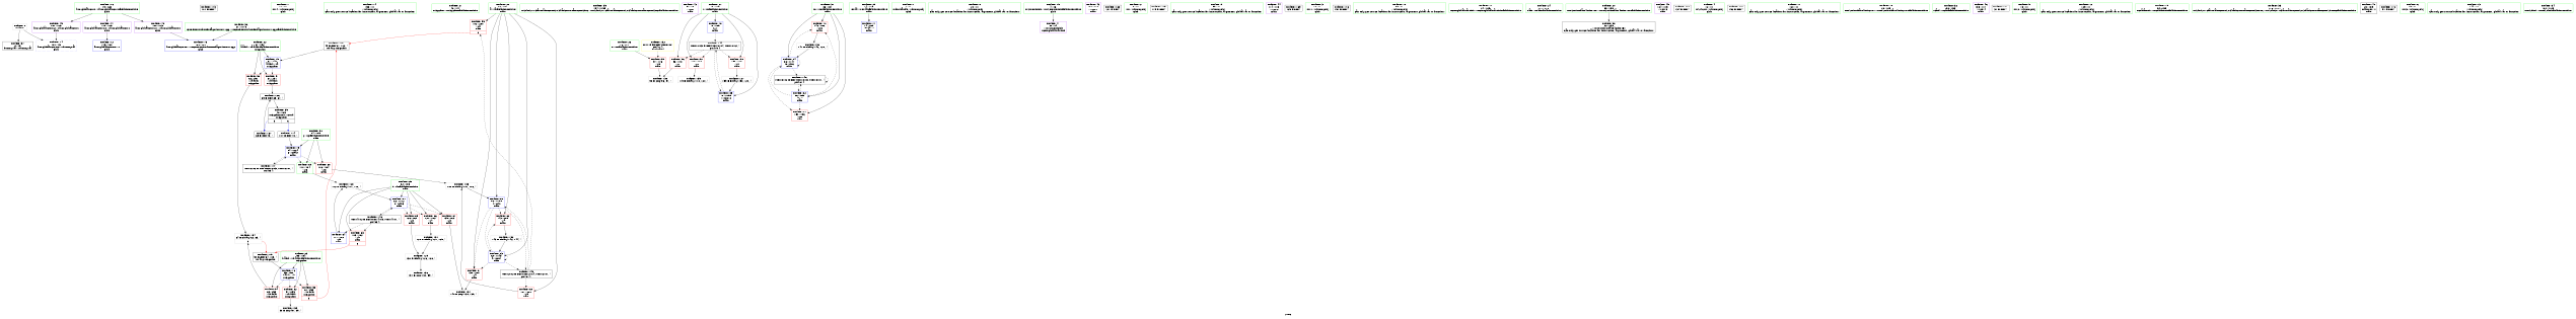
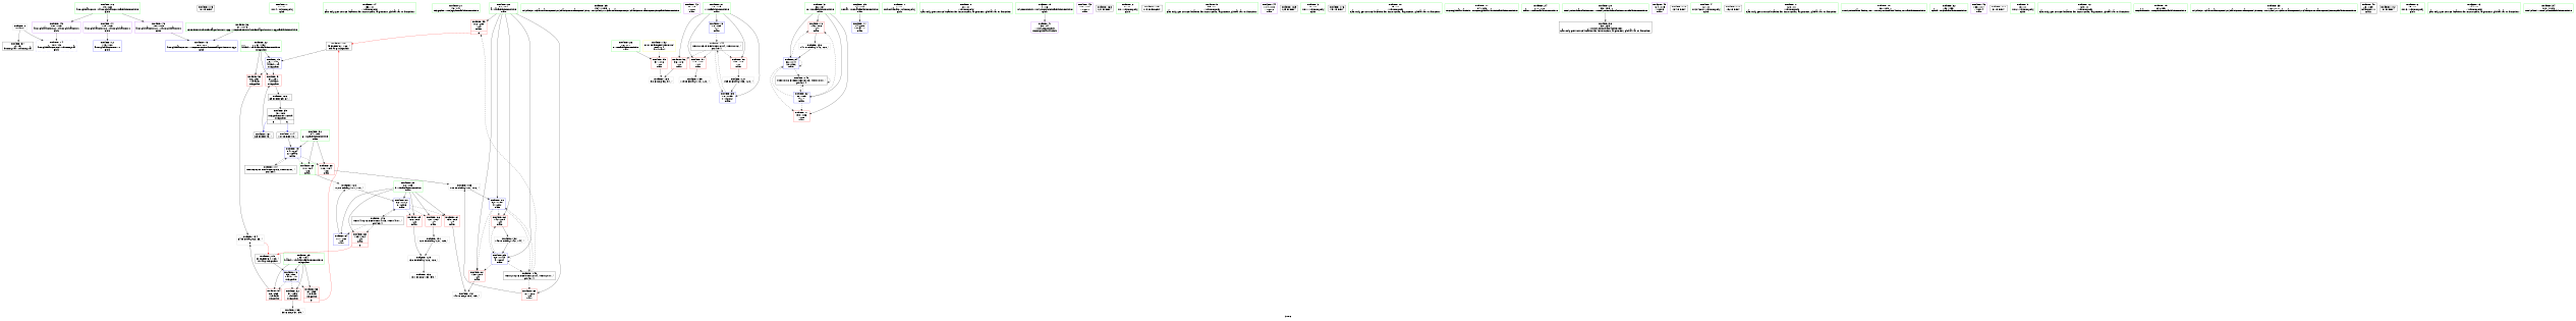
  digraph {
    label=SVFG
    node [color=green shape=record]
    edge [style=solid]
    n1 [color=grey label="{NodeID: 0\nNullPtr}"]
    n2 [color=black label="{NodeID: 37\n2\<--3\ndummyVal\<--dummyVal\n}"]
    n3 [color=blue label="{NodeID: 74\n181\<--3\nllvm.global_ctors_2\<--dummyVal\nGlob }" style=dotted]
    n4 [color=black label="{NodeID: 173\n101 = PHI()\n}"]
    n5 [label="{NodeID: 7\n17\<--1\n.str.4\<--dummyObj\nGlob }"]
    n6 [label="{NodeID: 14\n153\<--1\n\<--dummyObj\nCan only get source location for instruction, argument, global var or function.}"]
    n7 [label="{NodeID: 21\n46\<--47\n_Z3gcdxx\<--_Z3gcdxx_field_insensitive\n}"]
    n8 [label="{NodeID: 28\n80\<--81\na\<--a_field_insensitive\nmain\n}"]
    n9 [color=red label="{NodeID: 59\n102\<--80\n\<--a\nmain\n|{<s0>6}}"]
    n10 [color=red label="{NodeID: 60\n107\<--80\n\<--a\nmain\n}"]
    n11 [color=red label="{NodeID: 61\n138\<--80\n\<--a\nmain\n}"]
    n12 [color=red label="{NodeID: 62\n142\<--80\n\<--a\nmain\n}"]
    n13 [color=blue label="{NodeID: 80\n80\<--108\na\<--div\nmain\n}"]
    n14 [color=blue label="{NodeID: 83\n80\<--143\na\<--mul\nmain\n}"]
    n15 [color=black label="{NodeID: 178\n49 = PHI(61, 102, )\n0th arg _Z3gcdxx }"]
    n16 [color=grey label="{NodeID: 133\n108 = Binary(107, 106, )\n}"]
    n17 [color=grey label="{NodeID: 137\n140 = cmp(138, 139, )\n}"]
    n18 [color=grey label="{NodeID: 132\n143 = Binary(142, 144, )\n}"]
    n19 [color=black label="{NodeID: 145\nMR_12V_2 = PHI(MR_12V_4, MR_12V_1, )\npts\{81 \}\n}"]
    n20 [color=blue label="{NodeID: 75\n51\<--49\na.addr\<--a\n_Z3gcdxx\n}"]
    n21 [label="{NodeID: 35\n154\<--155\n_ZStlsISt11char_traitsIcEERSt13basic_ostreamIcT_ES5_c\<--_ZStlsISt11char_traitsIcEERSt13basic_ostreamIcT_ES5_c_field_insensitive\n}"]
    n22 [color=purple label="{NodeID: 42\n90\<--8\n\<--.str\nmain\n}"]
    n23 [color=purple label="{NodeID: 49\n181\<--19\nllvm.global_ctors_2\<--llvm.global_ctors\nGlob }"]
    n24 [color=grey label="{NodeID: 139\n58 = cmp(57, 59, )\n}"]
    n25 [color=red label="{NodeID: 56\n96\<--78\n\<--t\nmain\n}"]
    n26 [color=grey label="{NodeID: 138\n98 = cmp(96, 97, )\n}"]
    n27 [color=black label="{NodeID: 146\nMR_14V_2 = PHI(MR_14V_3, MR_14V_1, )\npts\{83 \}\n}"]
    n28 [color=red label="{NodeID: 63\n103\<--82\n\<--b\nmain\n|{<s0>6}}"]
    n29 [color=blue label="{NodeID: 64\n111\<--82\n\<--b\nmain\n}"]
    n30 [color=blue label="{NodeID: 81\n82\<--112\nb\<--div3\nmain\n}"]
    n31 [color=black label="{NodeID: 179\n50 = PHI(64, 103, )\n1st arg _Z3gcdxx }"]
    n32 [color=grey label="{NodeID: 128\n112 = Binary(111, 110, )\n}"]
    n33 [color=red label="{NodeID: 65\n126\<--82\n\<--b\nmain\n}"]
    n34 [color=red label="{NodeID: 66\n127\<--82\n\<--b\nmain\n}"]
    n35 [color=red label="{NodeID: 67\n139\<--82\n\<--b\nmain\n}"]
    n36 [color=blue label="{NodeID: 76\n53\<--50\nb.addr\<--b\n_Z3gcdxx\n}"]
    n37 [color=grey label="{NodeID: 129\n130 = Binary(126, 128, )\n}"]
    n38 [color=grey label="{NodeID: 131\n128 = Binary(127, 129, )\n}"]
    n39 [color=red label="{NodeID: 52\n57\<--53\n\<--b.addr\n_Z3gcdxx\n}"]
    n40 [color=red label="{NodeID: 53\n61\<--53\n\<--b.addr\n_Z3gcdxx\n|{<s0>3}}"]
    n41 [color=red label="{NodeID: 54\n63\<--53\n\<--b.addr\n_Z3gcdxx\n}"]
    n42 [color=red label="{NodeID: 70\n146\<--86\n\<--t8\nmain\n}"]
    n43 [color=grey label="{NodeID: 130\n147 = Binary(146, 120, )\n}"]
    n44 [color=blue label="{NodeID: 84\n86\<--147\nt8\<--inc\nmain\n}"]
    n45 [color=red label="{NodeID: 71\n150\<--86\n\<--t8\nmain\n}"]
    n46 [color=black label="{NodeID: 148\nMR_18V_2 = PHI(MR_18V_3, MR_18V_1, )\npts\{87 \}\n}"]
    n47 [color=blue label="{NodeID: 77\n74\<--89\nretval\<--\nmain\n}"]
    n48 [color=black label="{NodeID: 167\n65 = PHI(48, )\n}"]
    n49 [color=black label="{NodeID: 126\n69 = PHI(65, 67, )\n}"]
    n50 [color=black label="{NodeID: 39\n48\<--69\n_Z3gcdxx_ret\<--cond\n_Z3gcdxx\n|{<s0>3|<s1>6}}"]
    n51 [color=black label="{NodeID: 174\n104 = PHI(48, )\n}"]
    n52 [color=blue label="{NodeID: 82\n86\<--89\nt8\<--\nmain\n}"]
    n53 [label="{NodeID: 1\n7\<--1\n__dso_handle\<--dummyObj\nGlob }"]
    n54 [color=blue label="{NodeID: 79\n84\<--104\ng\<--call2\nmain\n}"]
    n55 [color=black label="{NodeID: 147\nMR_16V_2 = PHI(MR_16V_3, MR_16V_1, )\npts\{85 \}\n}"]
    n56 [color=red label="{NodeID: 68\n106\<--84\n\<--g\nmain\n}"]
    n57 [label="{NodeID: 69\n110\<--84\n\<--g\nmain\n}"]
    n58 [label="{NodeID: 8\n20\<--1\n\<--dummyObj\nCan only get source location for instruction, argument, global var or function.}"]
    n59 [label="{NodeID: 15\n4\<--6\n_ZStL8__ioinit\<--_ZStL8__ioinit_field_insensitive\nGlob }"]
    n60 [color=purple label="{NodeID: 41\n30\<--4\n\<--_ZStL8__ioinit\n__cxx_global_var_init\n}"]
    n61 [label="{NodeID: 22\n51\<--52\na.addr\<--a.addr_field_insensitive\n_Z3gcdxx\n}"]
    n62 [color=red label="{NodeID: 50\n62\<--51\n\<--a.addr\n_Z3gcdxx\n}"]
    n63 [color=red label="{NodeID: 51\n67\<--51\n\<--a.addr\n_Z3gcdxx\n}"]
    n64 [color=grey label="{NodeID: 134\n64 = Binary(62, 63, )\n|{<s0>3}}"]
    n65 [label="{NodeID: 29\n82\<--83\nb\<--b_field_insensitive\nmain\n}"]
    n66 [color=grey label="{NodeID: 136\n131 = cmp(130, 59, )\n}"]
    n67 [label="{NodeID: 36\n21\<--175\n_GLOBAL__sub_I_Endagorion_0_1.cpp\<--_GLOBAL__sub_I_Endagorion_0_1.cpp_field_insensitive\n}"]
    n68 [color=blue label="{NodeID: 73\n180\<--21\nllvm.global_ctors_1\<--_GLOBAL__sub_I_Endagorion_0_1.cpp\nGlob }"]
    n69 [color=purple label="{NodeID: 43\n100\<--10\n\<--.str.1\nmain\n}"]
    n70 [color=red label="{NodeID: 57\n118\<--78\n\<--t\nmain\n}"]
    n71 [color=grey label="{NodeID: 135\n119 = Binary(118, 120, )\n}"]
    n72 [color=blue label="{NodeID: 78\n78\<--89\nt\<--\nmain\n}"]
    n73 [color=black label="{NodeID: 144\nMR_10V_3 = PHI(MR_10V_4, MR_10V_2, )\npts\{79 \}\n}"]
    n74 [color=blue label="{NodeID: 85\n78\<--159\nt\<--inc12\nmain\n}"]
    n75 [color=red label="{NodeID: 58\n158\<--78\n\<--t\nmain\n}"]
    n76 [color=grey label="{NodeID: 127\n159 = Binary(158, 120, )\n}"]
    n77 [color=black label="{NodeID: 168\n121 = PHI()\n}"]
    n78 [label="{NodeID: 2\n8\<--1\n.str\<--dummyObj\nGlob }"]
-   n79 [color=black label="{NodeID: 175\n115 = PHI()\n}"]
+   n79 [color=black label="{NodeID: 175\n115 = ENCHI()\n}"]
    n80 [label="{NodeID: 9\n59\<--1\n\<--dummyObj\nCan only get source location for instruction, argument, global var or function.}"]
    n81 [label="{NodeID: 16\n19\<--23\nllvm.global_ctors\<--llvm.global_ctors_field_insensitive\nGlob }"]
    n82 [color=purple label="{NodeID: 47\n179\<--19\nllvm.global_ctors_0\<--llvm.global_ctors\nGlob }"]
    n83 [color=purple label="{NodeID: 48\n180\<--19\nllvm.global_ctors_1\<--llvm.global_ctors\nGlob }"]
    n84 [color=blue label="{NodeID: 72\n179\<--20\nllvm.global_ctors_0\<--\nGlob }"]
    n85 [label="{NodeID: 23\n53\<--54\nb.addr\<--b.addr_field_insensitive\n_Z3gcdxx\n}"]
    n86 [label="{NodeID: 30\n84\<--85\ng\<--g_field_insensitive\nmain\n}"]
    n87 [color=purple label="{NodeID: 44\n114\<--13\n\<--.str.2\nmain\n}"]
    n88 [color=black label="{NodeID: 169\n125 = PHI()\n}"]
    n89 [label="{NodeID: 3\n10\<--1\n.str.1\<--dummyObj\nGlob }"]
    n90 [color=black label="{NodeID: 176\n151 = PHI()\n}"]
    n91 [label="{NodeID: 10\n89\<--1\n\<--dummyObj\nCan only get source location for instruction, argument, global var or function.}"]
    n92 [label="{NodeID: 17\n24\<--25\n__cxx_global_var_init\<--__cxx_global_var_init_field_insensitive\n}"]
    n93 [label="{NodeID: 24\n71\<--72\nmain\<--main_field_insensitive\n}"]
    n94 [label="{NodeID: 31\n86\<--87\nt8\<--t8_field_insensitive\nmain\n}"]
    n95 [color=black label="{NodeID: 38\n32\<--33\n\<--_ZNSt8ios_base4InitD1Ev\nCan only get source location for instruction, argument, global var or function.}"]
    n96 [color=purple label="{NodeID: 45\n124\<--15\n\<--.str.3\nmain\n}"]
    n97 [color=black label="{NodeID: 170\n134 = PHI()\n}"]
    n98 [label="{NodeID: 4\n12\<--1\n_ZSt4cout\<--dummyObj\nGlob }"]
    n99 [color=black label="{NodeID: 177\n152 = PHI()\n}"]
    n100 [label="{NodeID: 11\n120\<--1\n\<--dummyObj\nCan only get source location for instruction, argument, global var or function.}"]
    n101 [label="{NodeID: 18\n28\<--29\n_ZNSt8ios_base4InitC1Ev\<--_ZNSt8ios_base4InitC1Ev_field_insensitive\n}"]
    n102 [label="{NodeID: 25\n74\<--75\nretval\<--retval_field_insensitive\nmain\n}"]
    n103 [label="{NodeID: 32\n92\<--93\nscanf\<--scanf_field_insensitive\n}"]
    n104 [color=purple label="{NodeID: 46\n133\<--17\n\<--.str.4\nmain\n}"]
    n105 [color=black label="{NodeID: 171\n31 = PHI()\n}"]
    n106 [label="{NodeID: 5\n13\<--1\n.str.2\<--dummyObj\nGlob }"]
    n107 [label="{NodeID: 12\n129\<--1\n\<--dummyObj\nCan only get source location for instruction, argument, global var or function.}"]
    n108 [label="{NodeID: 19\n34\<--35\n__cxa_atexit\<--__cxa_atexit_field_insensitive\n}"]
    n109 [label="{NodeID: 26\n76\<--77\nT\<--T_field_insensitive\nmain\n}"]
    n110 [color=red label="{NodeID: 55\n97\<--76\n\<--T\nmain\n}"]
    n111 [label="{NodeID: 33\n116\<--117\n_ZStlsISt11char_traitsIcEERSt13basic_ostreamIcT_ES5_PKc\<--_ZStlsISt11char_traitsIcEERSt13basic_ostreamIcT_ES5_PKc_field_insensitive\n}"]
    n112 [color=black label="{NodeID: 40\n73\<--89\nmain_ret\<--\nmain\n}"]
    n113 [color=black label="{NodeID: 172\n91 = PHI()\n}"]
    n114 [label="{NodeID: 6\n15\<--1\n.str.3\<--dummyObj\nGlob }"]
    n115 [label="{NodeID: 13\n144\<--1\n\<--dummyObj\nCan only get source location for instruction, argument, global var or function.}"]
    n116 [label="{NodeID: 20\n33\<--39\n_ZNSt8ios_base4InitD1Ev\<--_ZNSt8ios_base4InitD1Ev_field_insensitive\n}"]
    n117 [label="{NodeID: 27\n78\<--79\nt\<--t_field_insensitive\nmain\n}"]
    n118 [label="{NodeID: 34\n122\<--123\n_ZNSolsEi\<--_ZNSolsEi_field_insensitive\n}"]
    n119 [color=yellow label="{NodeID: 152\n8V_1 = ENCHI(MR_8V_0)\npts\{77 \}\nFun[main]}" style=double]
    n1 -> n2
    n1 -> n3
    n8 -> n9
    n8 -> n10
    n8 -> n11
    n8 -> n12
    n8 -> n13
    n8 -> n14
    n9 -> n15 [color=red tailport=s0]
    n10 -> n16
    n11 -> n17
    n12 -> n18
    n13 -> n11 [style=dashed]
    n13 -> n12 [style=dashed]
    n13 -> n14 [style=dashed]
    n13 -> n19 [style=dashed]
    n14 -> n11 [style=dashed]
    n14 -> n12 [style=dashed]
    n14 -> n14 [style=dashed]
    n14 -> n19 [style=dashed]
    n15 -> n20
    n16 -> n13
    n18 -> n14
    n19 -> n9 [style=dashed]
    n19 -> n10 [style=dashed]
    n19 -> n13 [style=dashed]
    n20 -> n62 [style=dashed]
    n20 -> n63 [style=dashed]
    n23 -> n3
    n25 -> n26
    n27 -> n28 [style=dashed]
    n27 -> n29 [style=dashed]
    n27 -> n30 [style=dashed]
    n28 -> n31 [color=red tailport=s0]
    n29 -> n32
    n30 -> n27 [style=dashed]
    n30 -> n33 [style=dashed]
    n30 -> n34 [style=dashed]
    n30 -> n35 [style=dashed]
    n31 -> n36
    n32 -> n30
    n33 -> n37
    n34 -> n38
    n35 -> n17
    n36 -> n39 [style=dashed]
    n36 -> n40 [style=dashed]
    n36 -> n41 [style=dashed]
    n37 -> n66
    n38 -> n37
    n39 -> n24
    n40 -> n15 [color=red tailport=s0]
    n41 -> n64
    n42 -> n43
    n43 -> n44
    n44 -> n42 [style=dashed]
    n44 -> n44 [style=dashed]
    n44 -> n45 [style=dashed]
    n44 -> n46 [style=dashed]
    n46 -> n46 [style=dashed]
    n46 -> n52 [style=dashed]
-   n48 -> n49
+   n48 -> n63
    n49 -> n50
    n50 -> n48 [color=blue tailport=s0]
    n50 -> n51 [color=blue tailport=s1]
    n51 -> n54
    n52 -> n42 [style=dashed]
    n52 -> n44 [style=dashed]
    n52 -> n45 [style=dashed]
    n52 -> n46 [style=dashed]
    n54 -> n55 [style=dashed]
    n54 -> n56 [style=dashed]
    n54 -> n57 [style=dashed]
    n55 -> n54 [style=dashed]
    n56 -> n16
    n57 -> n32
    n59 -> n60
    n61 -> n20
    n61 -> n62
    n61 -> n63
    n62 -> n64
    n63 -> n49
    n64 -> n31 [color=red tailport=s0]
    n65 -> n28
    n65 -> n29
    n65 -> n30
    n65 -> n33
    n65 -> n34
    n65 -> n35
    n67 -> n68
    n70 -> n71
    n72 -> n73 [style=dashed]
    n73 -> n25 [style=dashed]
    n73 -> n70 [style=dashed]
    n73 -> n74 [style=dashed]
    n73 -> n75 [style=dashed]
    n74 -> n73 [style=dashed]
    n75 -> n76
    n76 -> n74
    n81 -> n23
    n81 -> n82
    n81 -> n83
    n82 -> n84
    n83 -> n68
    n85 -> n36
    n85 -> n39
    n85 -> n40
    n85 -> n41
    n86 -> n54
    n86 -> n56
    n86 -> n57
    n94 -> n42
    n94 -> n44
    n94 -> n45
    n94 -> n52
    n102 -> n47
    n109 -> n110
    n110 -> n26
    n116 -> n95
    n117 -> n25
    n117 -> n70
    n117 -> n72
    n117 -> n74
    n117 -> n75
    n119 -> n110 [style=dashed]
  }
